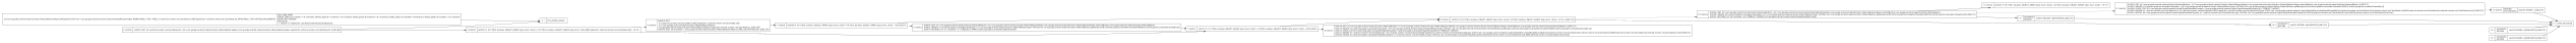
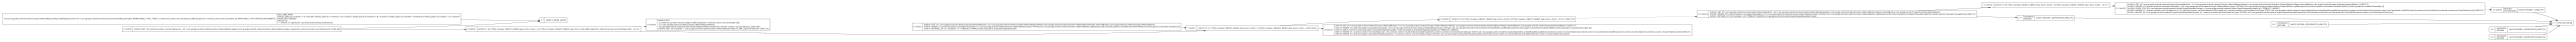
  digraph {
    fontname=Ubuntu
    rankdir=LR
    node [fontname=Ubuntu shape=record]
    edge [fontname=Ubuntu]
-   n1 [label="{0\:\ ?|MTH_ENTER_BLOCK\l}"]
+   n1 [label="{0\:\ ?|OBJECT_ENTER_BLOCK\l}"]
    n2 [label="{2\:\ 0x0000|0x0000: IGET  (r0 I:android.content.res.ColorStateList) = (r2 I:com.google.android.material.button.MaterialButtonHelper) com.google.android.material.button.MaterialButtonHelper.rippleColor android.content.res.ColorStateList  (LINE:268)\l}"]
    n3 [label="{3\:\ 0x0002|0x0002: IF  (r0 I:??[int, boolean, OBJECT, ARRAY, byte, short, char]) == (r3 I:??[int, boolean, OBJECT, ARRAY, byte, short, char] A[D('rippleColor' android.content.res.ColorStateList)])  \-\> B:14:? \l}"]
    n4 [label="{4\:\ 0x0004|0x0004: IPUT  \l  (r3 I:android.content.res.ColorStateList A[D('rippleColor' android.content.res.ColorStateList)])\l  (r2 I:com.google.android.material.button.MaterialButtonHelper)\l com.google.android.material.button.MaterialButtonHelper.rippleColor android.content.res.ColorStateList  (LINE:269)\l0x0006: SGET  (r0 I:boolean) =  com.google.android.material.button.MaterialButtonHelper.IS_MIN_LOLLIPOP boolean  (LINE:270)\l}"]
    n5 [label="{7\:\ 0x0012|0x0012: IF  (r1 I:??[int, boolean, OBJECT, ARRAY, byte, short, char]) == (0 ??[int, boolean, OBJECT, ARRAY, byte, short, char])  \-\> B:9:0x0024 \l}"]
-   n6 [label="{5\:\ 0x0008|0x0008: IF  (r0 I:??[int, boolean, OBJECT, ARRAY, byte, short, char]) == (0 ??[int, boolean, OBJECT, ARRAY, byte, short, char])  \-\> B:9:0x0024 \l}"]
    n7 [label="{14\:\ ?|SYNTHETIC\lRETURN\l|0x003f: RETURN   A[SYNTHETIC] (LINE:279)\l}"]
    n8 [label="{1\:\ ?|MTH_EXIT_EDGE\l}"]
    n9 [label="{6\:\ 0x000a|0x000a: IGET  (r1 I:com.google.android.material.button.MaterialButton) = (r2 I:com.google.android.material.button.MaterialButtonHelper) com.google.android.material.button.MaterialButtonHelper.materialButton com.google.android.material.button.MaterialButton \l0x000c: INVOKE  (r1 I:android.graphics.drawable.Drawable) = (r1 I:com.google.android.material.button.MaterialButton) type: VIRTUAL call: com.google.android.material.button.MaterialButton.getBackground():android.graphics.drawable.Drawable A[MD:():android.graphics.drawable.Drawable (s)]\l0x0010: INSTANCE_OF  (r1 I:boolean) = (r1 I:??[OBJECT, ARRAY]) android.graphics.drawable.RippleDrawable \l}"]
    n10 [label="{9\:\ 0x0024|0x0024: IF  (r0 I:??[int, boolean, OBJECT, ARRAY, byte, short, char]) != (0 ??[int, boolean, OBJECT, ARRAY, byte, short, char])  \-\> B:16:?  (LINE:273)\l}"]
    n11 [label="{10\:\ 0x0026|0x0026: IGET  (r0 I:com.google.android.material.button.MaterialButton) = (r2 I:com.google.android.material.button.MaterialButtonHelper) com.google.android.material.button.MaterialButtonHelper.materialButton com.google.android.material.button.MaterialButton \l0x0028: INVOKE  (r0 I:android.graphics.drawable.Drawable) = (r0 I:com.google.android.material.button.MaterialButton) type: VIRTUAL call: com.google.android.material.button.MaterialButton.getBackground():android.graphics.drawable.Drawable A[MD:():android.graphics.drawable.Drawable (s)] (LINE:274)\l0x002c: INSTANCE_OF  (r0 I:boolean) = (r0 I:??[OBJECT, ARRAY]) com.google.android.material.ripple.RippleDrawableCompat \l}"]
    n12 [label="{16\:\ ?|SYNTHETIC\lRETURN\l|0x003f: RETURN   A[SYNTHETIC] (LINE:279)\l}"]
    n13 [label="{8\:\ 0x0014|0x0014: IGET  (r0 I:com.google.android.material.button.MaterialButton) = (r2 I:com.google.android.material.button.MaterialButtonHelper) com.google.android.material.button.MaterialButtonHelper.materialButton com.google.android.material.button.MaterialButton  (LINE:271)\l0x0016: INVOKE  (r0 I:android.graphics.drawable.Drawable) = (r0 I:com.google.android.material.button.MaterialButton) type: VIRTUAL call: com.google.android.material.button.MaterialButton.getBackground():android.graphics.drawable.Drawable A[MD:():android.graphics.drawable.Drawable (s)]\l0x001a: CHECK_CAST (r0 I:android.graphics.drawable.RippleDrawable) = (android.graphics.drawable.RippleDrawable) (r0 I:??[OBJECT, ARRAY]) \l0x001c: INVOKE  (r1 I:android.content.res.ColorStateList) = (r3 I:android.content.res.ColorStateList A[D('rippleColor' android.content.res.ColorStateList)]) type: STATIC call: com.google.android.material.ripple.RippleUtils.sanitizeRippleDrawableColor(android.content.res.ColorStateList):android.content.res.ColorStateList A[MD:(android.content.res.ColorStateList):android.content.res.ColorStateList (m)] (LINE:272)\l0x0020: INVOKE  (r0 I:android.graphics.drawable.RippleDrawable), (r1 I:android.content.res.ColorStateList) type: VIRTUAL call: android.graphics.drawable.RippleDrawable.setColor(android.content.res.ColorStateList):void A[MD:(android.content.res.ColorStateList):void (c)]\l}"]
    n14 [label="{15\:\ ?|SYNTHETIC\lRETURN\l|0x003f: RETURN   A[SYNTHETIC] (LINE:279)\l}"]
    n15 [label="{11\:\ 0x002e|0x002e: IF  (r0 I:??[int, boolean, OBJECT, ARRAY, byte, short, char]) == (0 ??[int, boolean, OBJECT, ARRAY, byte, short, char])  \-\> B:17:? \l}"]
    n16 [label="{17\:\ ?|SYNTHETIC\lRETURN\l|0x003f: RETURN   A[SYNTHETIC] (LINE:279)\l}"]
    n17 [label="{12\:\ 0x0030|0x0030: IGET  (r0 I:com.google.android.material.button.MaterialButton) = (r2 I:com.google.android.material.button.MaterialButtonHelper) com.google.android.material.button.MaterialButtonHelper.materialButton com.google.android.material.button.MaterialButton  (LINE:275)\l0x0032: INVOKE  (r0 I:android.graphics.drawable.Drawable) = (r0 I:com.google.android.material.button.MaterialButton) type: VIRTUAL call: com.google.android.material.button.MaterialButton.getBackground():android.graphics.drawable.Drawable A[MD:():android.graphics.drawable.Drawable (s)]\l0x0036: CHECK_CAST (r0 I:com.google.android.material.ripple.RippleDrawableCompat) = (com.google.android.material.ripple.RippleDrawableCompat) (r0 I:??[OBJECT, ARRAY]) \l0x0038: INVOKE  (r1 I:android.content.res.ColorStateList) = (r3 I:android.content.res.ColorStateList A[D('rippleColor' android.content.res.ColorStateList)]) type: STATIC call: com.google.android.material.ripple.RippleUtils.sanitizeRippleDrawableColor(android.content.res.ColorStateList):android.content.res.ColorStateList A[MD:(android.content.res.ColorStateList):android.content.res.ColorStateList (m)] (LINE:276)\l0x003c: INVOKE  (r0 I:com.google.android.material.ripple.RippleDrawableCompat), (r1 I:android.content.res.ColorStateList) type: VIRTUAL call: com.google.android.material.ripple.RippleDrawableCompat.setTintList(android.content.res.ColorStateList):void A[MD:(android.content.res.ColorStateList):void (m)]\l}"]
    n18 [label="{13\:\ 0x003f|RETURN\lMTH_RETURN\l|0x003f: RETURN    (LINE:279)\l}"]
    n19 [label="{void com.google.android.material.button.MaterialButtonHelper.setRippleColor((r2 'this' I:com.google.android.material.button.MaterialButtonHelper A[IMMUTABLE_TYPE, THIS]), (r3 I:android.content.res.ColorStateList A[D('rippleColor' android.content.res.ColorStateList), IMMUTABLE_TYPE, METHOD_ARGUMENT]))  | USE_LINES_HINTS\lCROSS_EDGE: B:12:0x0030 \-\> B:13:0x003f, CROSS_EDGE: B:11:0x002e \-\> B:13:0x003f, CROSS_EDGE: B:9:0x0024 \-\> B:13:0x003f, CROSS_EDGE: B:5:0x0008 \-\> B:9:0x0024, CROSS_EDGE: B:3:0x0002 \-\> B:13:0x003f\lINLINE_NOT_NEEDED\lDebug Info:\l  \-1 \-0x003f: r3 'rippleColor' Landroid\/content\/res\/ColorStateList;\l}"]
    n2 -> n1
    n2 -> n3
    n3 -> n4 [style=dashed]
    n3 -> n5
-   n4 -> n6
    n5 -> n10
    n5 -> n13 [style=solid]
-   n6 -> n9 [style=dashed]
-   n6 -> n10
    n7 -> n8
    n9 -> n5
    n10 -> n11 [style=dashed]
-   n10 -> n12
    n11 -> n15
    n11 -> n16
    n12 -> n8
    n14 -> n8
-   n11 -> n17 [style=dashed]
+   n15 -> n17 [style=dashed]
    n16 -> n8
    n17 -> n18 [style=dashed]
    n18 -> n8
    n19 -> n1
  }
